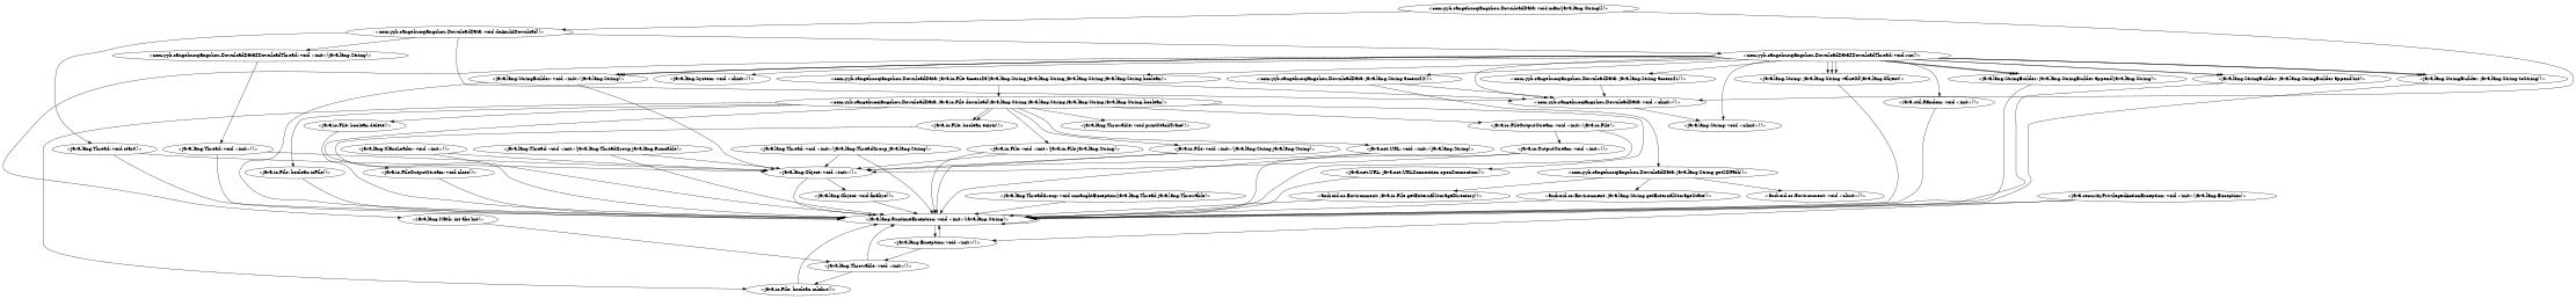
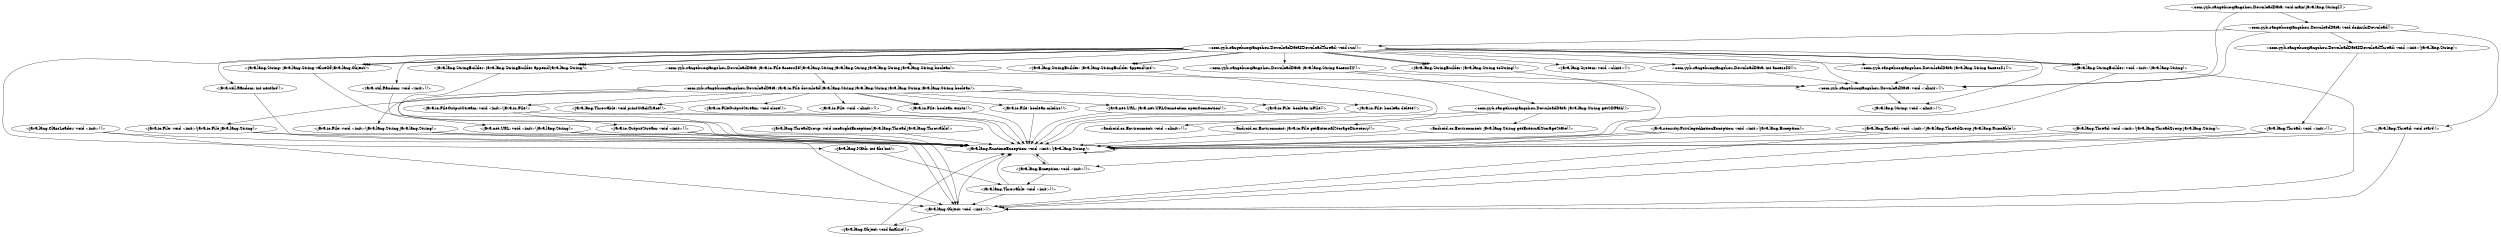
  digraph {
    "<com.yyb.sangehuoqiangshou.DownloadData: void main(java.lang.String[])>"
    "<com.yyb.sangehuoqiangshou.DownloadData: void <clinit>()>"
    "<com.yyb.sangehuoqiangshou.DownloadData: void doAnzhiDownload()>"
    "<java.lang.String: void <clinit>()>"
    "<com.yyb.sangehuoqiangshou.DownloadData$DownloadThread: void <init>(java.lang.String)>"
    "<com.yyb.sangehuoqiangshou.DownloadData$DownloadThread: void run()>"
    "<java.lang.Thread: void start()>"
    "<java.lang.Thread: void <init>()>"
    "<java.lang.StringBuilder: void <init>(java.lang.String)>"
    "<java.lang.String: java.lang.String valueOf(java.lang.Object)>"
    "<com.yyb.sangehuoqiangshou.DownloadData: java.io.File access$3(java.lang.String,java.lang.String,java.lang.String,java.lang.String,boolean)>"
    "<com.yyb.sangehuoqiangshou.DownloadData: java.lang.String access$2()>"
    "<com.yyb.sangehuoqiangshou.DownloadData: java.lang.String access$1()>"
    "<java.lang.Math: int abs(int)>"
+   "<com.yyb.sangehuoqiangshou.DownloadData: int access$0()>"
    "<java.util.Random: void <init>()>"
    "<java.lang.System: void <clinit>()>"
    "<java.lang.StringBuilder: java.lang.StringBuilder append(java.lang.String)>"
    "<java.lang.StringBuilder: java.lang.StringBuilder append(int)>"
    "<java.lang.StringBuilder: java.lang.String toString()>"
+   "<java.util.Random: int nextInt()>"
    "<java.lang.RuntimeException: void <init>(java.lang.String)>"
    "<java.lang.Object: void <init>()>"
    "<java.lang.ThreadGroup: void uncaughtException(java.lang.Thread,java.lang.Throwable)>"
    "<java.lang.Exception: void <init>()>"
    "<java.lang.Throwable: void <init>()>"
    "<java.lang.ClassLoader: void <init>()>"
    "<java.lang.Object: void finalize()>"
    "<java.security.PrivilegedActionException: void <init>(java.lang.Exception)>"
    "<java.lang.Thread: void <init>(java.lang.ThreadGroup,java.lang.Runnable)>"
    "<java.lang.Thread: void <init>(java.lang.ThreadGroup,java.lang.String)>"
    "<com.yyb.sangehuoqiangshou.DownloadData: java.io.File download(java.lang.String,java.lang.String,java.lang.String,java.lang.String,boolean)>"
    "<com.yyb.sangehuoqiangshou.DownloadData: java.lang.String getSDPath()>"
+   "<java.io.File: void <clinit>()>"
    "<java.io.FileOutputStream: void <init>(java.io.File)>"
    "<java.io.File: void <init>(java.io.File,java.lang.String)>"
    "<java.io.File: void <init>(java.lang.String,java.lang.String)>"
    "<java.net.URL: void <init>(java.lang.String)>"
    "<java.lang.Throwable: void printStackTrace()>"
    "<java.io.FileOutputStream: void close()>"
    "<java.io.File: boolean exists()>"
    "<java.io.File: boolean mkdirs()>"
    "<java.net.URL: java.net.URLConnection openConnection()>"
    "<java.io.File: boolean isFile()>"
    "<java.io.File: boolean delete()>"
    "<android.os.Environment: void <clinit>()>"
    "<android.os.Environment: java.io.File getExternalStorageDirectory()>"
    "<android.os.Environment: java.lang.String getExternalStorageState()>"
    "<java.io.OutputStream: void <init>()>"
    "<com.yyb.sangehuoqiangshou.DownloadData: void main(java.lang.String[])>" -> "<com.yyb.sangehuoqiangshou.DownloadData: void <clinit>()>"
    "<com.yyb.sangehuoqiangshou.DownloadData: void main(java.lang.String[])>" -> "<com.yyb.sangehuoqiangshou.DownloadData: void doAnzhiDownload()>"
    "<com.yyb.sangehuoqiangshou.DownloadData: void <clinit>()>" -> "<java.lang.String: void <clinit>()>"
    "<com.yyb.sangehuoqiangshou.DownloadData: void doAnzhiDownload()>" -> "<com.yyb.sangehuoqiangshou.DownloadData: void <clinit>()>"
    "<com.yyb.sangehuoqiangshou.DownloadData: void doAnzhiDownload()>" -> "<com.yyb.sangehuoqiangshou.DownloadData$DownloadThread: void <init>(java.lang.String)>"
    "<com.yyb.sangehuoqiangshou.DownloadData: void doAnzhiDownload()>" -> "<com.yyb.sangehuoqiangshou.DownloadData$DownloadThread: void run()>"
    "<com.yyb.sangehuoqiangshou.DownloadData: void doAnzhiDownload()>" -> "<java.lang.Thread: void start()>"
    "<com.yyb.sangehuoqiangshou.DownloadData$DownloadThread: void <init>(java.lang.String)>" -> "<java.lang.Thread: void <init>()>"
    "<com.yyb.sangehuoqiangshou.DownloadData$DownloadThread: void run()>" -> "<com.yyb.sangehuoqiangshou.DownloadData: void <clinit>()>"
    "<com.yyb.sangehuoqiangshou.DownloadData$DownloadThread: void run()>" -> "<java.lang.String: void <clinit>()>"
    "<com.yyb.sangehuoqiangshou.DownloadData$DownloadThread: void run()>" -> "<java.lang.StringBuilder: void <init>(java.lang.String)>"
    "<com.yyb.sangehuoqiangshou.DownloadData$DownloadThread: void run()>" -> "<java.lang.StringBuilder: void <init>(java.lang.String)>"
    "<com.yyb.sangehuoqiangshou.DownloadData$DownloadThread: void run()>" -> "<java.lang.StringBuilder: void <init>(java.lang.String)>"
    "<com.yyb.sangehuoqiangshou.DownloadData$DownloadThread: void run()>" -> "<java.lang.String: java.lang.String valueOf(java.lang.Object)>"
    "<com.yyb.sangehuoqiangshou.DownloadData$DownloadThread: void run()>" -> "<java.lang.String: java.lang.String valueOf(java.lang.Object)>"
    "<com.yyb.sangehuoqiangshou.DownloadData$DownloadThread: void run()>" -> "<java.lang.String: java.lang.String valueOf(java.lang.Object)>"
    "<com.yyb.sangehuoqiangshou.DownloadData$DownloadThread: void run()>" -> "<com.yyb.sangehuoqiangshou.DownloadData: java.io.File access$3(java.lang.String,java.lang.String,java.lang.String,java.lang.String,boolean)>"
    "<com.yyb.sangehuoqiangshou.DownloadData$DownloadThread: void run()>" -> "<com.yyb.sangehuoqiangshou.DownloadData: java.lang.String access$2()>"
    "<com.yyb.sangehuoqiangshou.DownloadData$DownloadThread: void run()>" -> "<com.yyb.sangehuoqiangshou.DownloadData: java.lang.String access$1()>"
    "<com.yyb.sangehuoqiangshou.DownloadData$DownloadThread: void run()>" -> "<java.lang.Math: int abs(int)>"
+   "<com.yyb.sangehuoqiangshou.DownloadData$DownloadThread: void run()>" -> "<com.yyb.sangehuoqiangshou.DownloadData: int access$0()>"
    "<com.yyb.sangehuoqiangshou.DownloadData$DownloadThread: void run()>" -> "<java.util.Random: void <init>()>"
    "<com.yyb.sangehuoqiangshou.DownloadData$DownloadThread: void run()>" -> "<java.lang.System: void <clinit>()>"
    "<com.yyb.sangehuoqiangshou.DownloadData$DownloadThread: void run()>" -> "<java.lang.StringBuilder: java.lang.StringBuilder append(java.lang.String)>"
    "<com.yyb.sangehuoqiangshou.DownloadData$DownloadThread: void run()>" -> "<java.lang.StringBuilder: java.lang.StringBuilder append(java.lang.String)>"
    "<com.yyb.sangehuoqiangshou.DownloadData$DownloadThread: void run()>" -> "<java.lang.StringBuilder: java.lang.StringBuilder append(java.lang.String)>"
    "<com.yyb.sangehuoqiangshou.DownloadData$DownloadThread: void run()>" -> "<java.lang.StringBuilder: java.lang.StringBuilder append(int)>"
    "<com.yyb.sangehuoqiangshou.DownloadData$DownloadThread: void run()>" -> "<java.lang.StringBuilder: java.lang.StringBuilder append(int)>"
    "<com.yyb.sangehuoqiangshou.DownloadData$DownloadThread: void run()>" -> "<java.lang.StringBuilder: java.lang.String toString()>"
    "<com.yyb.sangehuoqiangshou.DownloadData$DownloadThread: void run()>" -> "<java.lang.StringBuilder: java.lang.String toString()>"
    "<com.yyb.sangehuoqiangshou.DownloadData$DownloadThread: void run()>" -> "<java.lang.StringBuilder: java.lang.String toString()>"
+   "<com.yyb.sangehuoqiangshou.DownloadData$DownloadThread: void run()>" -> "<java.util.Random: int nextInt()>"
    "<java.lang.Thread: void start()>" -> "<java.lang.RuntimeException: void <init>(java.lang.String)>"
    "<java.lang.Thread: void start()>" -> "<java.lang.Object: void <init>()>"
    "<java.lang.Thread: void <init>()>" -> "<java.lang.RuntimeException: void <init>(java.lang.String)>"
    "<java.lang.Thread: void <init>()>" -> "<java.lang.Object: void <init>()>"
    "<java.lang.StringBuilder: void <init>(java.lang.String)>" -> "<java.lang.RuntimeException: void <init>(java.lang.String)>"
    "<java.lang.StringBuilder: void <init>(java.lang.String)>" -> "<java.lang.Object: void <init>()>"
    "<java.lang.String: java.lang.String valueOf(java.lang.Object)>" -> "<java.lang.RuntimeException: void <init>(java.lang.String)>"
    "<com.yyb.sangehuoqiangshou.DownloadData: java.io.File access$3(java.lang.String,java.lang.String,java.lang.String,java.lang.String,boolean)>" -> "<com.yyb.sangehuoqiangshou.DownloadData: void <clinit>()>"
    "<com.yyb.sangehuoqiangshou.DownloadData: java.io.File access$3(java.lang.String,java.lang.String,java.lang.String,java.lang.String,boolean)>" -> "<com.yyb.sangehuoqiangshou.DownloadData: java.io.File download(java.lang.String,java.lang.String,java.lang.String,java.lang.String,boolean)>"
    "<com.yyb.sangehuoqiangshou.DownloadData: java.lang.String access$2()>" -> "<com.yyb.sangehuoqiangshou.DownloadData: void <clinit>()>"
    "<com.yyb.sangehuoqiangshou.DownloadData: java.lang.String access$2()>" -> "<com.yyb.sangehuoqiangshou.DownloadData: java.lang.String getSDPath()>"
    "<com.yyb.sangehuoqiangshou.DownloadData: java.lang.String access$1()>" -> "<com.yyb.sangehuoqiangshou.DownloadData: void <clinit>()>"
    "<java.lang.Math: int abs(int)>" -> "<java.lang.Throwable: void <init>()>"
+   "<com.yyb.sangehuoqiangshou.DownloadData: int access$0()>" -> "<com.yyb.sangehuoqiangshou.DownloadData: void <clinit>()>"
    "<java.util.Random: void <init>()>" -> "<java.lang.RuntimeException: void <init>(java.lang.String)>"
    "<java.lang.StringBuilder: java.lang.StringBuilder append(java.lang.String)>" -> "<java.lang.RuntimeException: void <init>(java.lang.String)>"
    "<java.lang.StringBuilder: java.lang.StringBuilder append(int)>" -> "<java.lang.RuntimeException: void <init>(java.lang.String)>"
    "<java.lang.StringBuilder: java.lang.String toString()>" -> "<java.lang.RuntimeException: void <init>(java.lang.String)>"
+   "<java.util.Random: int nextInt()>" -> "<java.lang.RuntimeException: void <init>(java.lang.String)>"
    "<java.lang.RuntimeException: void <init>(java.lang.String)>" -> "<java.lang.RuntimeException: void <init>(java.lang.String)>"
    "<java.lang.RuntimeException: void <init>(java.lang.String)>" -> "<java.lang.Exception: void <init>()>"
    "<java.lang.Object: void <init>()>" -> "<java.lang.RuntimeException: void <init>(java.lang.String)>"
    "<java.lang.Object: void <init>()>" -> "<java.lang.Object: void finalize()>"
    "<java.lang.ThreadGroup: void uncaughtException(java.lang.Thread,java.lang.Throwable)>" -> "<java.lang.RuntimeException: void <init>(java.lang.String)>"
    "<java.lang.Exception: void <init>()>" -> "<java.lang.RuntimeException: void <init>(java.lang.String)>"
    "<java.lang.Exception: void <init>()>" -> "<java.lang.Throwable: void <init>()>"
    "<java.lang.Throwable: void <init>()>" -> "<java.lang.RuntimeException: void <init>(java.lang.String)>"
-   "<java.lang.Throwable: void <init>()>" -> "<java.io.File: boolean mkdirs()>"
+   "<java.lang.Throwable: void <init>()>" -> "<java.lang.Object: void <init>()>"
    "<java.lang.ClassLoader: void <init>()>" -> "<java.lang.RuntimeException: void <init>(java.lang.String)>"
    "<java.lang.ClassLoader: void <init>()>" -> "<java.lang.Object: void <init>()>"
    "<java.lang.Object: void finalize()>" -> "<java.lang.RuntimeException: void <init>(java.lang.String)>"
    "<java.security.PrivilegedActionException: void <init>(java.lang.Exception)>" -> "<java.lang.RuntimeException: void <init>(java.lang.String)>"
    "<java.security.PrivilegedActionException: void <init>(java.lang.Exception)>" -> "<java.lang.Exception: void <init>()>"
    "<java.lang.Thread: void <init>(java.lang.ThreadGroup,java.lang.Runnable)>" -> "<java.lang.RuntimeException: void <init>(java.lang.String)>"
    "<java.lang.Thread: void <init>(java.lang.ThreadGroup,java.lang.Runnable)>" -> "<java.lang.Object: void <init>()>"
    "<java.lang.Thread: void <init>(java.lang.ThreadGroup,java.lang.String)>" -> "<java.lang.RuntimeException: void <init>(java.lang.String)>"
    "<java.lang.Thread: void <init>(java.lang.ThreadGroup,java.lang.String)>" -> "<java.lang.Object: void <init>()>"
+   "<com.yyb.sangehuoqiangshou.DownloadData: java.io.File download(java.lang.String,java.lang.String,java.lang.String,java.lang.String,boolean)>" -> "<java.io.File: void <clinit>()>"
    "<com.yyb.sangehuoqiangshou.DownloadData: java.io.File download(java.lang.String,java.lang.String,java.lang.String,java.lang.String,boolean)>" -> "<java.io.FileOutputStream: void <init>(java.io.File)>"
    "<com.yyb.sangehuoqiangshou.DownloadData: java.io.File download(java.lang.String,java.lang.String,java.lang.String,java.lang.String,boolean)>" -> "<java.io.File: void <init>(java.io.File,java.lang.String)>"
    "<com.yyb.sangehuoqiangshou.DownloadData: java.io.File download(java.lang.String,java.lang.String,java.lang.String,java.lang.String,boolean)>" -> "<java.io.File: void <init>(java.lang.String,java.lang.String)>"
    "<com.yyb.sangehuoqiangshou.DownloadData: java.io.File download(java.lang.String,java.lang.String,java.lang.String,java.lang.String,boolean)>" -> "<java.net.URL: void <init>(java.lang.String)>"
    "<com.yyb.sangehuoqiangshou.DownloadData: java.io.File download(java.lang.String,java.lang.String,java.lang.String,java.lang.String,boolean)>" -> "<java.lang.Throwable: void printStackTrace()>"
    "<com.yyb.sangehuoqiangshou.DownloadData: java.io.File download(java.lang.String,java.lang.String,java.lang.String,java.lang.String,boolean)>" -> "<java.io.FileOutputStream: void close()>"
    "<com.yyb.sangehuoqiangshou.DownloadData: java.io.File download(java.lang.String,java.lang.String,java.lang.String,java.lang.String,boolean)>" -> "<java.io.File: boolean exists()>"
    "<com.yyb.sangehuoqiangshou.DownloadData: java.io.File download(java.lang.String,java.lang.String,java.lang.String,java.lang.String,boolean)>" -> "<java.io.File: boolean exists()>"
    "<com.yyb.sangehuoqiangshou.DownloadData: java.io.File download(java.lang.String,java.lang.String,java.lang.String,java.lang.String,boolean)>" -> "<java.io.File: boolean mkdirs()>"
    "<com.yyb.sangehuoqiangshou.DownloadData: java.io.File download(java.lang.String,java.lang.String,java.lang.String,java.lang.String,boolean)>" -> "<java.net.URL: java.net.URLConnection openConnection()>"
    "<com.yyb.sangehuoqiangshou.DownloadData: java.io.File download(java.lang.String,java.lang.String,java.lang.String,java.lang.String,boolean)>" -> "<java.io.File: boolean isFile()>"
    "<com.yyb.sangehuoqiangshou.DownloadData: java.io.File download(java.lang.String,java.lang.String,java.lang.String,java.lang.String,boolean)>" -> "<java.io.File: boolean delete()>"
    "<com.yyb.sangehuoqiangshou.DownloadData: java.lang.String getSDPath()>" -> "<android.os.Environment: void <clinit>()>"
    "<com.yyb.sangehuoqiangshou.DownloadData: java.lang.String getSDPath()>" -> "<android.os.Environment: java.io.File getExternalStorageDirectory()>"
    "<com.yyb.sangehuoqiangshou.DownloadData: java.lang.String getSDPath()>" -> "<android.os.Environment: java.lang.String getExternalStorageState()>"
    "<java.io.FileOutputStream: void <init>(java.io.File)>" -> "<java.lang.RuntimeException: void <init>(java.lang.String)>"
    "<java.io.FileOutputStream: void <init>(java.io.File)>" -> "<java.io.OutputStream: void <init>()>"
    "<java.io.File: void <init>(java.io.File,java.lang.String)>" -> "<java.lang.RuntimeException: void <init>(java.lang.String)>"
    "<java.io.File: void <init>(java.io.File,java.lang.String)>" -> "<java.lang.Object: void <init>()>"
    "<java.io.File: void <init>(java.lang.String,java.lang.String)>" -> "<java.lang.RuntimeException: void <init>(java.lang.String)>"
    "<java.io.File: void <init>(java.lang.String,java.lang.String)>" -> "<java.lang.Object: void <init>()>"
    "<java.net.URL: void <init>(java.lang.String)>" -> "<java.lang.RuntimeException: void <init>(java.lang.String)>"
    "<java.net.URL: void <init>(java.lang.String)>" -> "<java.lang.Object: void <init>()>"
+   "<java.lang.Throwable: void printStackTrace()>" -> "<java.lang.RuntimeException: void <init>(java.lang.String)>"
    "<java.io.FileOutputStream: void close()>" -> "<java.lang.RuntimeException: void <init>(java.lang.String)>"
    "<java.io.File: boolean exists()>" -> "<java.lang.RuntimeException: void <init>(java.lang.String)>"
    "<java.io.File: boolean mkdirs()>" -> "<java.lang.RuntimeException: void <init>(java.lang.String)>"
    "<java.net.URL: java.net.URLConnection openConnection()>" -> "<java.lang.RuntimeException: void <init>(java.lang.String)>"
    "<java.io.File: boolean isFile()>" -> "<java.lang.RuntimeException: void <init>(java.lang.String)>"
    "<java.io.File: boolean delete()>" -> "<java.lang.RuntimeException: void <init>(java.lang.String)>"
    "<android.os.Environment: java.io.File getExternalStorageDirectory()>" -> "<java.lang.RuntimeException: void <init>(java.lang.String)>"
    "<android.os.Environment: java.lang.String getExternalStorageState()>" -> "<java.lang.RuntimeException: void <init>(java.lang.String)>"
    "<java.io.OutputStream: void <init>()>" -> "<java.lang.RuntimeException: void <init>(java.lang.String)>"
    "<java.io.OutputStream: void <init>()>" -> "<java.lang.Object: void <init>()>"
  }
